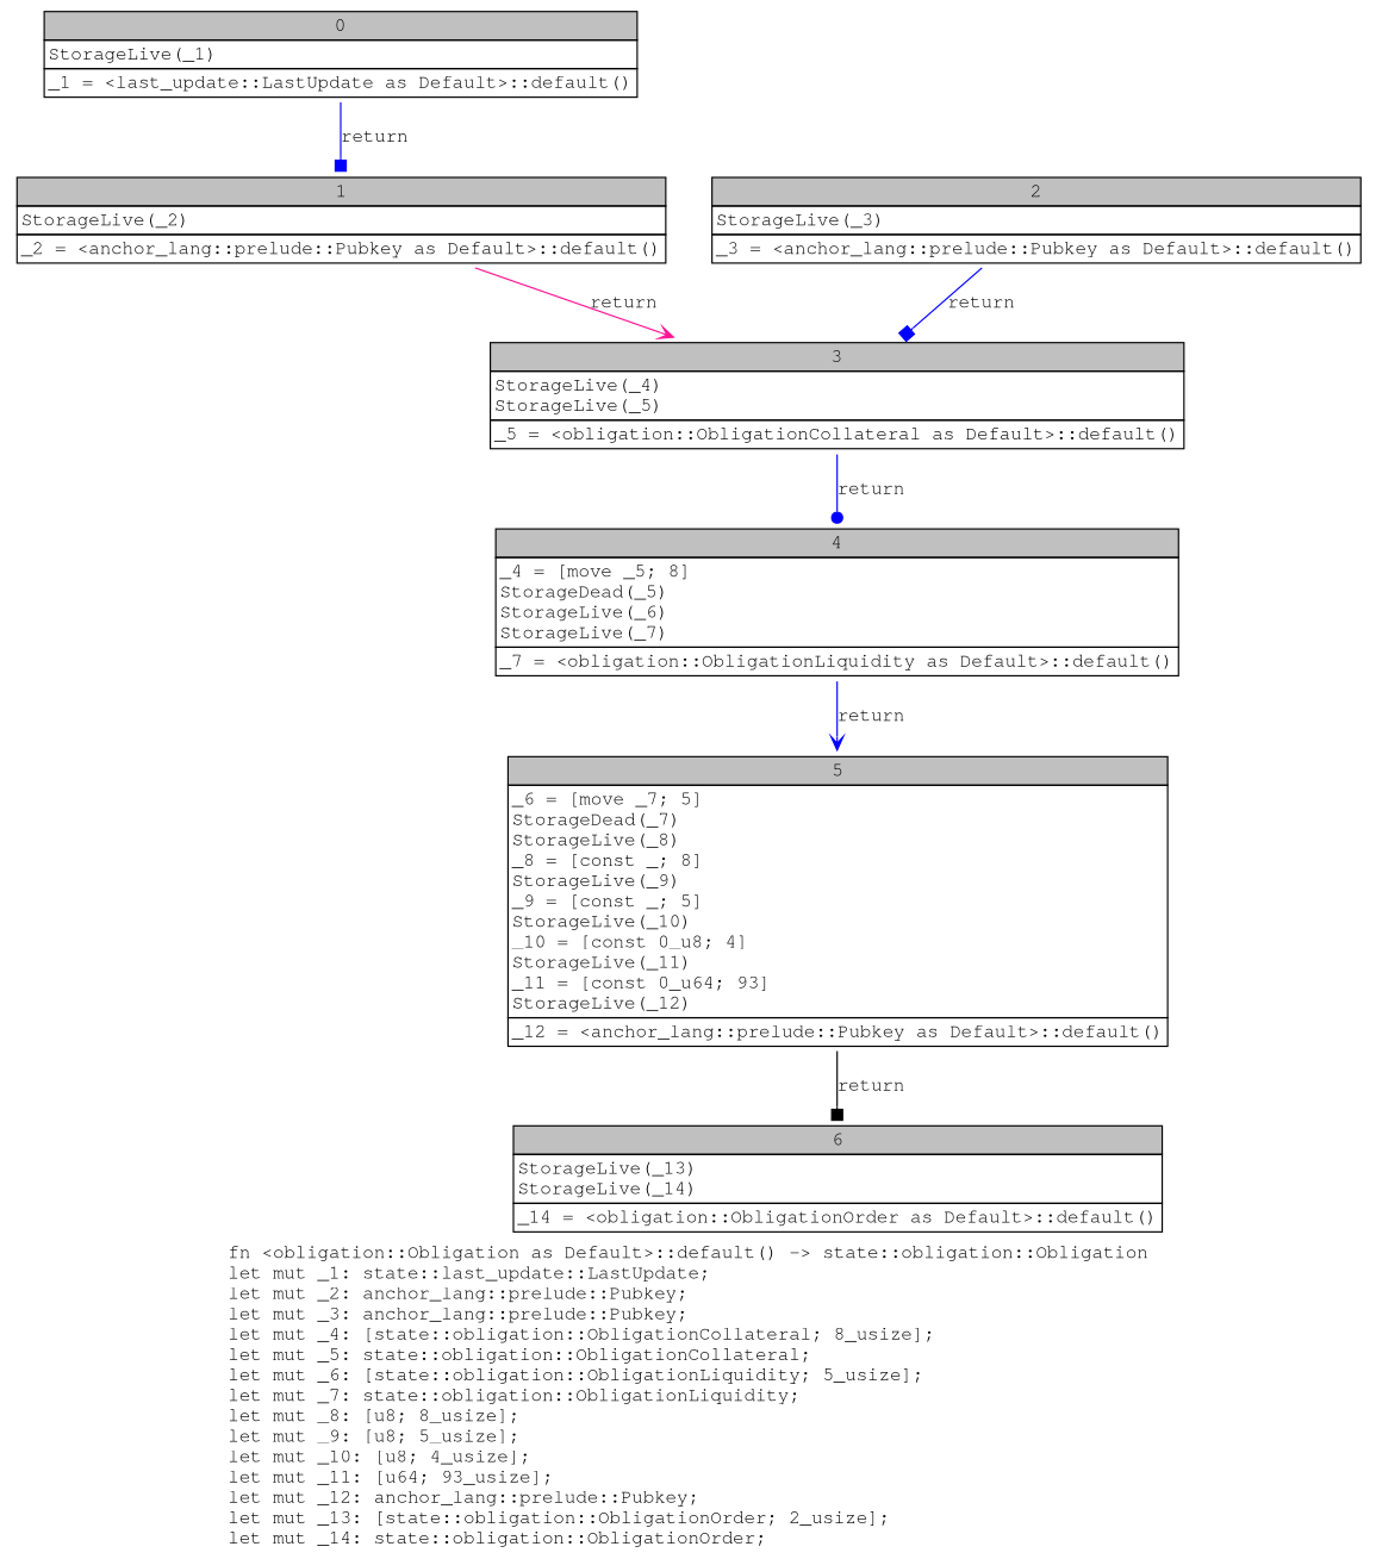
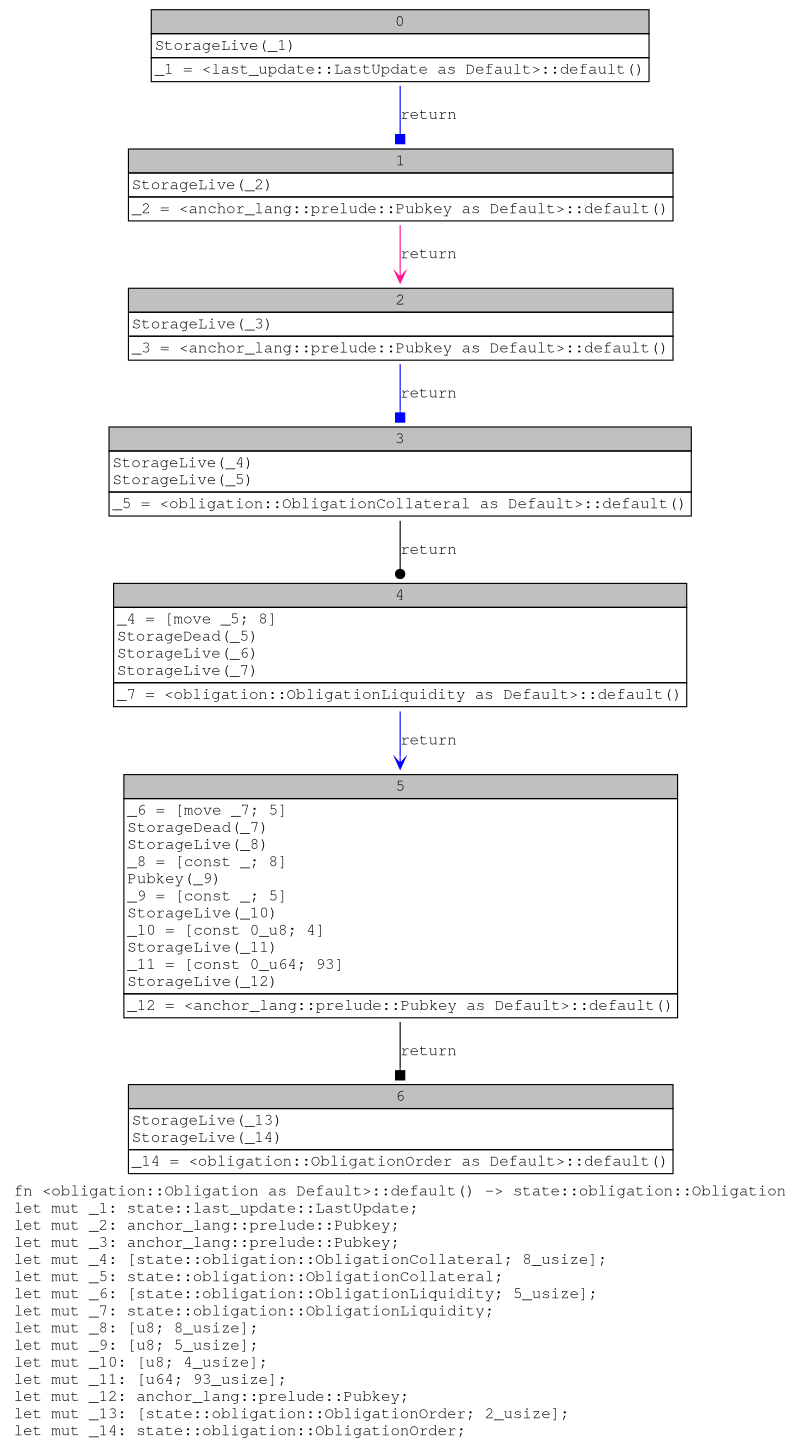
  digraph {
    fontname="Courier, monospace"
    label=<fn &lt;obligation::Obligation as Default&gt;::default() -&gt; state::obligation::Obligation<br align="left"/>let mut _1: state::last_update::LastUpdate;<br align="left"/>let mut _2: anchor_lang::prelude::Pubkey;<br align="left"/>let mut _3: anchor_lang::prelude::Pubkey;<br align="left"/>let mut _4: [state::obligation::ObligationCollateral; 8_usize];<br align="left"/>let mut _5: state::obligation::ObligationCollateral;<br align="left"/>let mut _6: [state::obligation::ObligationLiquidity; 5_usize];<br align="left"/>let mut _7: state::obligation::ObligationLiquidity;<br align="left"/>let mut _8: [u8; 8_usize];<br align="left"/>let mut _9: [u8; 5_usize];<br align="left"/>let mut _10: [u8; 4_usize];<br align="left"/>let mut _11: [u64; 93_usize];<br align="left"/>let mut _12: anchor_lang::prelude::Pubkey;<br align="left"/>let mut _13: [state::obligation::ObligationOrder; 2_usize];<br align="left"/>let mut _14: state::obligation::ObligationOrder;<br align="left"/>>
    node [fontname="Courier, monospace" shape=none]
    edge [arrowhead=box color=blue fontname="Courier, monospace"]
    n1 [label=<<table border="0" cellborder="1" cellspacing="0"><tr><td bgcolor="gray" align="center" colspan="1">0</td></tr><tr><td align="left" balign="left">StorageLive(_1)<br/></td></tr><tr><td align="left">_1 = &lt;last_update::LastUpdate as Default&gt;::default()</td></tr></table>>]
    n2 [label=<<table border="0" cellborder="1" cellspacing="0"><tr><td bgcolor="gray" align="center" colspan="1">1</td></tr><tr><td align="left" balign="left">StorageLive(_2)<br/></td></tr><tr><td align="left">_2 = &lt;anchor_lang::prelude::Pubkey as Default&gt;::default()</td></tr></table>>]
    n3 [label=<<table border="0" cellborder="1" cellspacing="0"><tr><td bgcolor="gray" align="center" colspan="1">2</td></tr><tr><td align="left" balign="left">StorageLive(_3)<br/></td></tr><tr><td align="left">_3 = &lt;anchor_lang::prelude::Pubkey as Default&gt;::default()</td></tr></table>>]
    n4 [label=<<table border="0" cellborder="1" cellspacing="0"><tr><td bgcolor="gray" align="center" colspan="1">3</td></tr><tr><td align="left" balign="left">StorageLive(_4)<br/>StorageLive(_5)<br/></td></tr><tr><td align="left">_5 = &lt;obligation::ObligationCollateral as Default&gt;::default()</td></tr></table>>]
    n5 [label=<<table border="0" cellborder="1" cellspacing="0"><tr><td bgcolor="gray" align="center" colspan="1">4</td></tr><tr><td align="left" balign="left">_4 = [move _5; 8]<br/>StorageDead(_5)<br/>StorageLive(_6)<br/>StorageLive(_7)<br/></td></tr><tr><td align="left">_7 = &lt;obligation::ObligationLiquidity as Default&gt;::default()</td></tr></table>>]
-   n6 [label=<<table border="0" cellborder="1" cellspacing="0"><tr><td bgcolor="gray" align="center" colspan="1">5</td></tr><tr><td align="left" balign="left">_6 = [move _7; 5]<br/>StorageDead(_7)<br/>StorageLive(_8)<br/>_8 = [const _; 8]<br/>StorageLive(_9)<br/>_9 = [const _; 5]<br/>StorageLive(_10)<br/>_10 = [const 0_u8; 4]<br/>StorageLive(_11)<br/>_11 = [const 0_u64; 93]<br/>StorageLive(_12)<br/></td></tr><tr><td align="left">_12 = &lt;anchor_lang::prelude::Pubkey as Default&gt;::default()</td></tr></table>>]
+   n6 [label=<<table border="0" cellborder="1" cellspacing="0"><tr><td bgcolor="gray" align="center" colspan="1">5</td></tr><tr><td align="left" balign="left">_6 = [move _7; 5]<br/>StorageDead(_7)<br/>StorageLive(_8)<br/>_8 = [const _; 8]<br/>Pubkey(_9)<br/>_9 = [const _; 5]<br/>StorageLive(_10)<br/>_10 = [const 0_u8; 4]<br/>StorageLive(_11)<br/>_11 = [const 0_u64; 93]<br/>StorageLive(_12)<br/></td></tr><tr><td align="left">_12 = &lt;anchor_lang::prelude::Pubkey as Default&gt;::default()</td></tr></table>>]
    n7 [label=<<table border="0" cellborder="1" cellspacing="0"><tr><td bgcolor="gray" align="center" colspan="1">6</td></tr><tr><td align="left" balign="left">StorageLive(_13)<br/>StorageLive(_14)<br/></td></tr><tr><td align="left">_14 = &lt;obligation::ObligationOrder as Default&gt;::default()</td></tr></table>>]
    n1 -> n2 [label=return]
-   n2 -> n4 [arrowhead=vee color=deeppink label=return]
+   n2 -> n3 [arrowhead=vee color=deeppink label=return]
    n3 -> n4 [label=return]
-   n4 -> n5 [arrowhead=dot label=return]
+   n4 -> n5 [arrowhead=dot color=black label=return]
    n5 -> n6 [arrowhead=vee label=return]
    n6 -> n7 [color=black label=return]
  }
